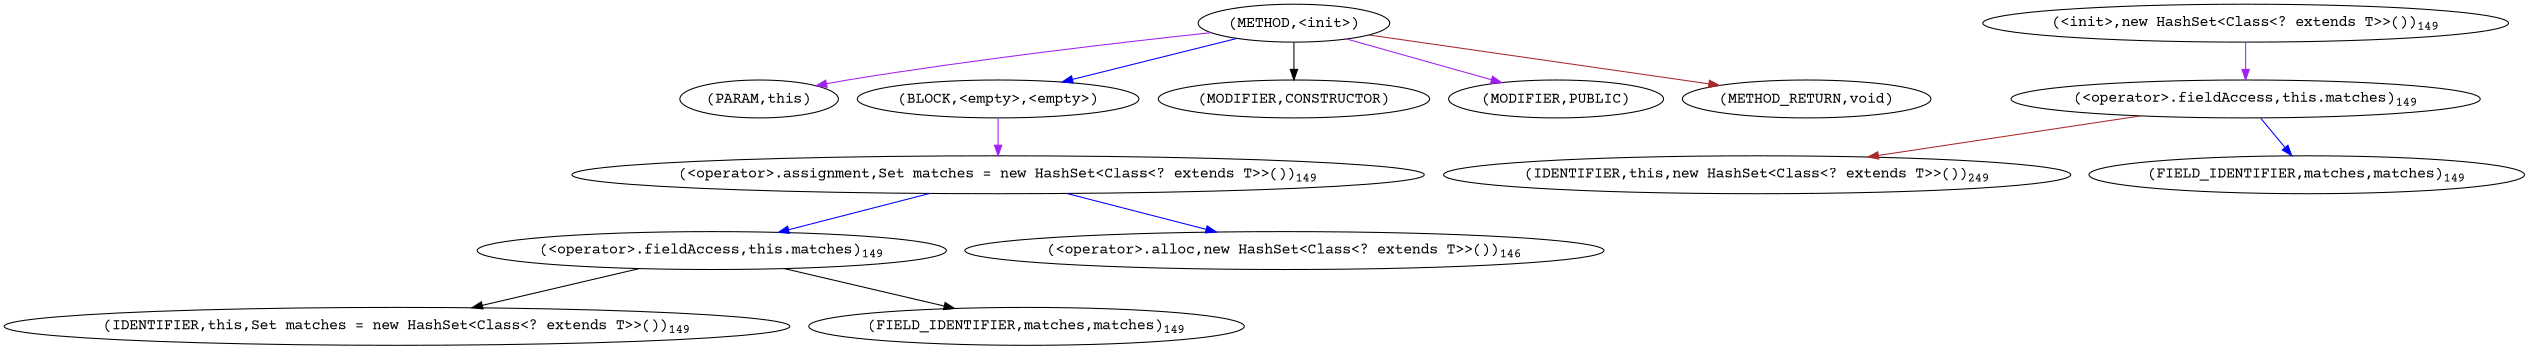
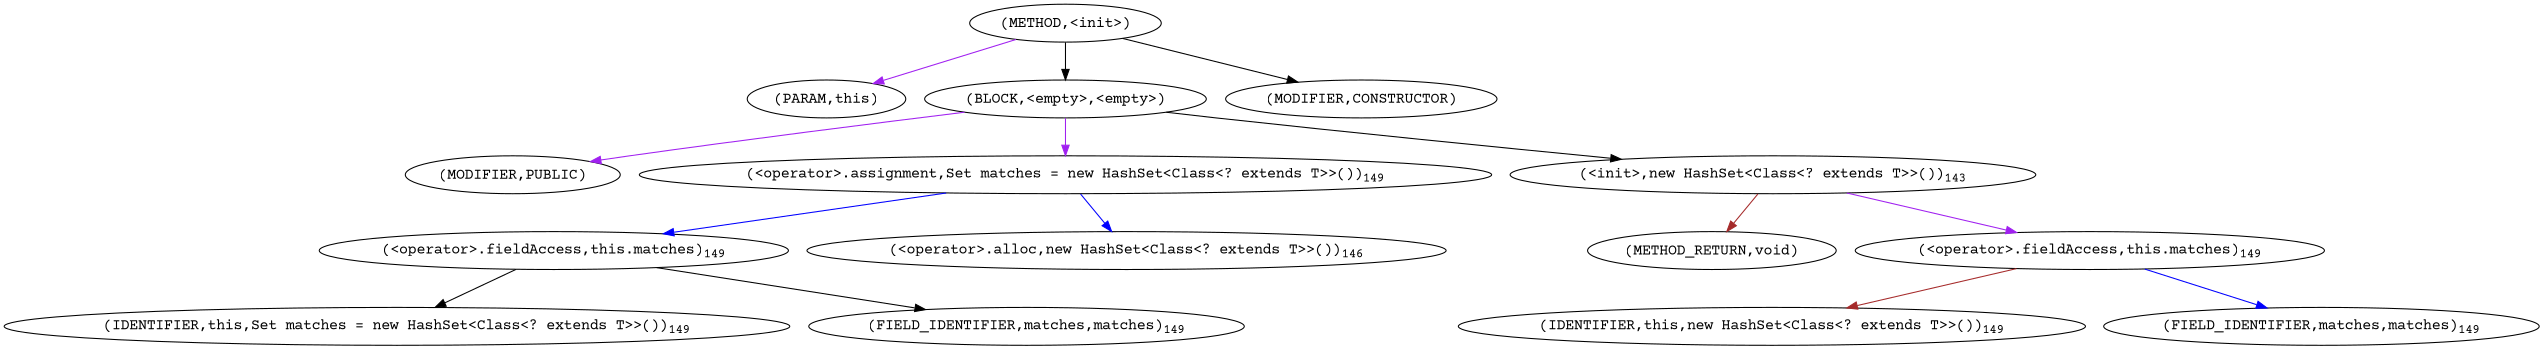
  digraph {
    fontname="Courier Prime"
    node [fontname="Courier Prime"]
    edge [color=black fontname="Courier Prime"]
    n1 [label=<(METHOD,&lt;init&gt;)>]
    n2 [label=<(PARAM,this)>]
    n3 [label=<(BLOCK,&lt;empty&gt;,&lt;empty&gt;)>]
    n4 [label=<(MODIFIER,CONSTRUCTOR)>]
    n5 [label=<(MODIFIER,PUBLIC)>]
    n6 [label=<(METHOD_RETURN,void)>]
    n7 [label=<(&lt;operator&gt;.assignment,Set matches = new HashSet&lt;Class&lt;? extends T&gt;&gt;())<SUB>149</SUB>>]
-   n8 [label=<(&lt;init&gt;,new HashSet&lt;Class&lt;? extends T&gt;&gt;())<SUB>149</SUB>>]
+   n8 [label=<(&lt;init&gt;,new HashSet&lt;Class&lt;? extends T&gt;&gt;())<SUB>143</SUB>>]
    n9 [label=<(&lt;operator&gt;.fieldAccess,this.matches)<SUB>149</SUB>>]
    n10 [label=<(&lt;operator&gt;.alloc,new HashSet&lt;Class&lt;? extends T&gt;&gt;())<SUB>146</SUB>>]
    n11 [label=<(&lt;operator&gt;.fieldAccess,this.matches)<SUB>149</SUB>>]
    n12 [label=<(IDENTIFIER,this,Set matches = new HashSet&lt;Class&lt;? extends T&gt;&gt;())<SUB>149</SUB>>]
    n13 [label=<(FIELD_IDENTIFIER,matches,matches)<SUB>149</SUB>>]
-   n14 [label=<(IDENTIFIER,this,new HashSet&lt;Class&lt;? extends T&gt;&gt;())<SUB>249</SUB>>]
+   n14 [label=<(IDENTIFIER,this,new HashSet&lt;Class&lt;? extends T&gt;&gt;())<SUB>149</SUB>>]
    n15 [label=<(FIELD_IDENTIFIER,matches,matches)<SUB>149</SUB>>]
    n1 -> n2 [color=purple]
-   n1 -> n3 [color=blue]
+   n1 -> n3
    n1 -> n4
-   n1 -> n5 [color=purple]
-   n1 -> n6 [color=brown]
+   n3 -> n5 [color=purple]
+   n8 -> n6 [color=brown]
    n3 -> n7 [color=purple]
+   n3 -> n8
    n7 -> n9 [color=blue]
    n7 -> n10 [color=blue]
    n8 -> n11 [color=purple]
    n9 -> n12
    n9 -> n13
    n11 -> n14 [color=brown]
    n11 -> n15 [color=blue]
  }
